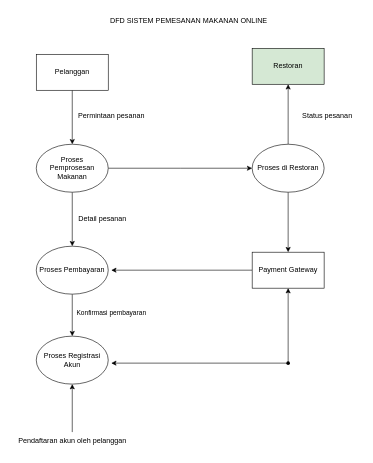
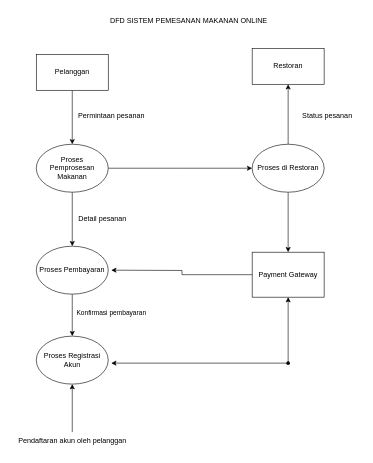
  <mxCell id="0" />
  <mxCell id="1" parent="0" />
  <mxCell id="2" value="" style="edgeStyle=orthogonalEdgeStyle;rounded=0;orthogonalLoop=1;jettySize=auto;html=1;" edge="1" parent="1" source="3" target="8"><mxGeometry relative="1" as="geometry" /></mxCell>
  <mxCell id="3" value="Pelanggan" style="rounded=0;whiteSpace=wrap;html=1;" vertex="1" parent="1"><mxGeometry x="60" y="90" width="120" height="60" as="geometry" /></mxCell>
  <mxCell id="4" value="DFD SISTEM PEMESANAN MAKANAN ONLINE" style="text;html=1;align=center;verticalAlign=middle;resizable=0;points=[];autosize=1;strokeColor=none;fillColor=none;" vertex="1" parent="1"><mxGeometry x="169" y="20" width="290" height="30" as="geometry" /></mxCell>
- <mxCell id="5" value="Restoran" style="rounded=0;whiteSpace=wrap;html=1;fillColor=#d5e8d4;" vertex="1" parent="1"><mxGeometry x="420" y="80" width="120" height="60" as="geometry" /></mxCell>
+ <mxCell id="5" value="Restoran" style="rounded=0;whiteSpace=wrap;html=1;" vertex="1" parent="1"><mxGeometry x="420" y="80" width="120" height="60" as="geometry" /></mxCell>
  <mxCell id="6" value="" style="edgeStyle=orthogonalEdgeStyle;rounded=0;orthogonalLoop=1;jettySize=auto;html=1;" edge="1" parent="1" source="8" target="14"><mxGeometry relative="1" as="geometry" /></mxCell>
  <mxCell id="7" value="" style="edgeStyle=orthogonalEdgeStyle;rounded=0;orthogonalLoop=1;jettySize=auto;html=1;" edge="1" parent="1" source="8"><mxGeometry relative="1" as="geometry"><mxPoint x="420" y="280" as="targetPoint" /></mxGeometry></mxCell>
  <mxCell id="8" value="Proses&lt;div&gt;Pemprosesan&lt;/div&gt;&lt;div&gt;Makanan&lt;/div&gt;" style="ellipse;whiteSpace=wrap;html=1;" vertex="1" parent="1"><mxGeometry x="60" y="240" width="120" height="80" as="geometry" /></mxCell>
  <mxCell id="9" value="" style="edgeStyle=orthogonalEdgeStyle;rounded=0;orthogonalLoop=1;jettySize=auto;html=1;" edge="1" parent="1" source="11" target="5"><mxGeometry relative="1" as="geometry" /></mxCell>
  <mxCell id="10" value="" style="edgeStyle=orthogonalEdgeStyle;rounded=0;orthogonalLoop=1;jettySize=auto;html=1;" edge="1" parent="1" source="11" target="16"><mxGeometry relative="1" as="geometry" /></mxCell>
  <mxCell id="11" value="Proses di Restoran" style="ellipse;whiteSpace=wrap;html=1;" vertex="1" parent="1"><mxGeometry x="420" y="240" width="120" height="80" as="geometry" /></mxCell>
  <mxCell id="12" value="" style="edgeStyle=orthogonalEdgeStyle;rounded=0;orthogonalLoop=1;jettySize=auto;html=1;" edge="1" parent="1" source="14" target="17"><mxGeometry relative="1" as="geometry" /></mxCell>
  <mxCell id="13" value="Konfirmasi pembayaran" style="edgeLabel;html=1;align=center;verticalAlign=middle;resizable=0;points=[];" connectable="0" vertex="1" parent="12"><mxGeometry x="-0.229" y="9" relative="1" as="geometry"><mxPoint x="55" y="3" as="offset" /></mxGeometry></mxCell>
  <mxCell id="14" value="Proses Pembayaran" style="ellipse;whiteSpace=wrap;html=1;" vertex="1" parent="1"><mxGeometry x="60" y="410" width="120" height="80" as="geometry" /></mxCell>
  <mxCell id="15" value="" style="edgeStyle=orthogonalEdgeStyle;rounded=0;orthogonalLoop=1;jettySize=auto;html=1;" edge="1" parent="1" source="16"><mxGeometry relative="1" as="geometry"><mxPoint x="185" y="450" as="targetPoint" /></mxGeometry></mxCell>
- <mxCell id="16" value="Payment Gateway" style="rounded=0;whiteSpace=wrap;html=1;" vertex="1" parent="1"><mxGeometry x="420" y="420" width="120" height="60" as="geometry" /></mxCell>
+ <mxCell id="16" value="Payment Gateway" style="rounded=0;whiteSpace=wrap;html=1;" vertex="1" parent="1"><mxGeometry x="420" y="420" width="120" height="75" as="geometry" /></mxCell>
  <mxCell id="17" value="Proses Registrasi&lt;div&gt;Akun&lt;/div&gt;" style="ellipse;whiteSpace=wrap;html=1;" vertex="1" parent="1"><mxGeometry x="60" y="560" width="120" height="80" as="geometry" /></mxCell>
  <mxCell id="18" value="Permintaan pesanan" style="text;html=1;align=center;verticalAlign=middle;resizable=0;points=[];autosize=1;strokeColor=none;fillColor=none;" vertex="1" parent="1"><mxGeometry x="120" y="178" width="130" height="30" as="geometry" /></mxCell>
  <mxCell id="19" value="Detail pesanan" style="text;html=1;align=center;verticalAlign=middle;resizable=0;points=[];autosize=1;strokeColor=none;fillColor=none;" vertex="1" parent="1"><mxGeometry x="120" y="350" width="100" height="30" as="geometry" /></mxCell>
  <mxCell id="20" value="Status pesanan" style="text;html=1;align=center;verticalAlign=middle;resizable=0;points=[];autosize=1;strokeColor=none;fillColor=none;" vertex="1" parent="1"><mxGeometry x="490" y="178" width="110" height="30" as="geometry" /></mxCell>
  <mxCell id="21" value="" style="edgeStyle=orthogonalEdgeStyle;rounded=0;orthogonalLoop=1;jettySize=auto;html=1;" edge="1" parent="1" source="22" target="17"><mxGeometry relative="1" as="geometry" /></mxCell>
  <mxCell id="22" value="Pendaftaran akun oleh pelanggan" style="text;html=1;align=center;verticalAlign=middle;resizable=0;points=[];autosize=1;strokeColor=none;fillColor=none;" vertex="1" parent="1"><mxGeometry x="20" y="720" width="200" height="30" as="geometry" /></mxCell>
  <mxCell id="23" value="" style="edgeStyle=orthogonalEdgeStyle;rounded=0;orthogonalLoop=1;jettySize=auto;html=1;" edge="1" parent="1" source="25"><mxGeometry relative="1" as="geometry"><mxPoint x="185" y="605" as="targetPoint" /></mxGeometry></mxCell>
  <mxCell id="24" value="" style="edgeStyle=orthogonalEdgeStyle;rounded=0;orthogonalLoop=1;jettySize=auto;html=1;" edge="1" parent="1" source="25" target="16"><mxGeometry relative="1" as="geometry" /></mxCell>
  <mxCell id="25" value="" style="shape=waypoint;sketch=0;size=6;pointerEvents=1;points=[];fillColor=default;resizable=0;rotatable=0;perimeter=centerPerimeter;snapToPoint=1;rounded=0;" vertex="1" parent="1"><mxGeometry x="470" y="595" width="20" height="20" as="geometry" /></mxCell>
